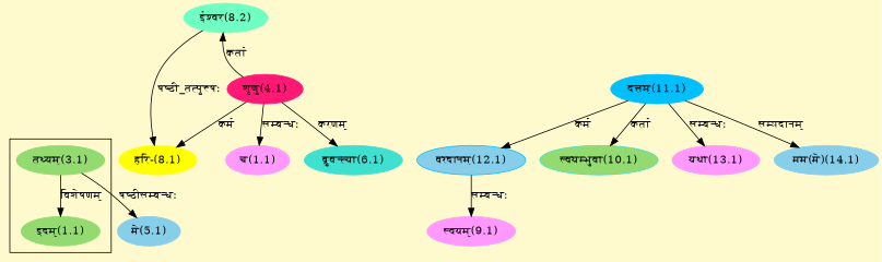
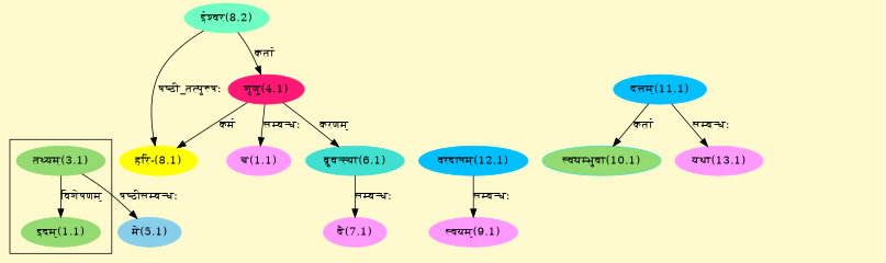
  digraph {
    bgcolor=lemonchiffon1
    compound=true
    rankdir=BT
    node [color="#FF99FF" style=filled]
    edge [dir=back]
    n1 [color="#93DB70" label="इदम्(1.1)"]
    n2 [color="#93DB70" label="तथ्यम्(3.1)"]
    n3 [color="#FF1975" label="शृणु(4.1)"]
    n4 [label="च(1.1)"]
    n5 [color="#87CEEB" label="मे(5.1)"]
    n6 [color="#40E0D0" label="ब्रुवन्त्या(6.1)"]
+   n7 [label="वै(7.1)"]
    n8 [color="#FFFF00" label="हरि-(8.1)"]
    n9 [color="#6FFFC3" label="ईश्वर(8.2)"]
    n10 [label="स्वयम्(9.1)"]
-   n11 [color="#00BFFF" label="वरदानम्(12.1)" fillcolor="#87CEEB"]
+   n11 [color="#00BFFF" label="वरदानम्(12.1)"]
    n12 [color="#40E0D0" fillcolor="#93DB70" label="स्वयम्भुवा(10.1)"]
    n13 [color="#00BFFF" label="दत्तम्(11.1)"]
    n14 [label="यथा(13.1)"]
-   n15 [color="#87CEEB" label="मम(मे)(14.1)"]
    subgraph cluster_1 {
      n1
      n2
    }
    n1 -> n2 [label="विशेषणम्"]
    n4 -> n3 [label="सम्बन्धः"]
    n5 -> n2 [label="षष्ठीसम्बन्धः"]
    n6 -> n3 [label="करणम्"]
+   n7 -> n6 [label="सम्बन्धः"]
    n8 -> n3 [label="कर्म"]
    n8 -> n9 [label="षष्ठी_तत्पुरुषः"]
-   n9 -> n3 [label="कर्ता"]
+   n3 -> n9 [label="कर्ता"]
    n10 -> n11 [label="सम्बन्धः"]
-   n11 -> n13 [label="कर्म"]
    n12 -> n13 [label="कर्ता"]
    n14 -> n13 [label="सम्बन्धः"]
-   n15 -> n13 [label="सम्प्रदानम्"]
  }
